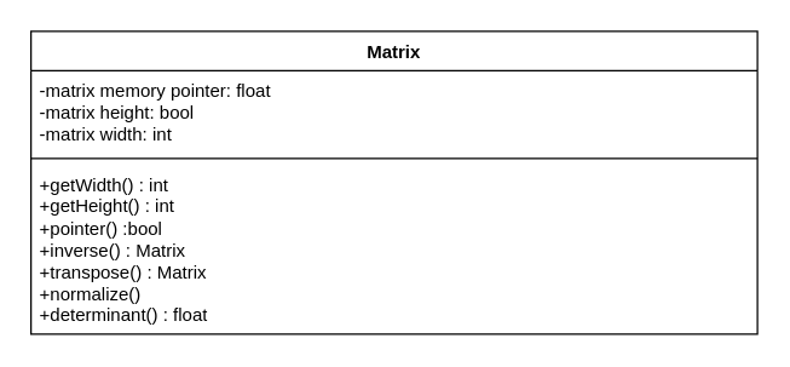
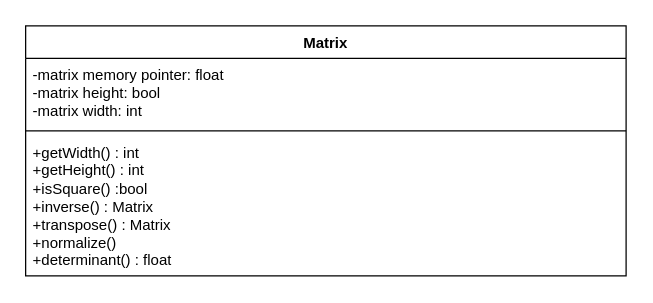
  <mxCell id="0" />
  <mxCell id="1" parent="0" />
  <mxCell id="2" value="Matrix&lt;br&gt;" style="swimlane;fontStyle=1;align=center;verticalAlign=top;childLayout=stackLayout;horizontal=1;startSize=26;horizontalStack=0;resizeParent=1;resizeParentMax=0;resizeLast=0;collapsible=1;marginBottom=0;whiteSpace=wrap;html=1;" vertex="1" parent="1"><mxGeometry x="20" y="20" width="480" height="200" as="geometry" /></mxCell>
  <mxCell id="3" value="-matrix memory pointer: float&lt;br&gt;-matrix height: bool&lt;br&gt;-matrix width: int&lt;br&gt;" style="text;strokeColor=none;fillColor=none;align=left;verticalAlign=top;spacingLeft=4;spacingRight=4;overflow=hidden;rotatable=0;points=[[0,0.5],[1,0.5]];portConstraint=eastwest;whiteSpace=wrap;html=1;" vertex="1" parent="2"><mxGeometry y="26" width="480" height="54" as="geometry" /></mxCell>
  <mxCell id="4" value="" style="line;strokeWidth=1;fillColor=none;align=left;verticalAlign=middle;spacingTop=-1;spacingLeft=3;spacingRight=3;rotatable=0;labelPosition=right;points=[];portConstraint=eastwest;strokeColor=inherit;" vertex="1" parent="2"><mxGeometry y="80" width="480" height="8" as="geometry" /></mxCell>
- <mxCell id="5" value="+getWidth() : int&lt;br&gt;+getHeight() : int&lt;br&gt;+pointer() :bool&lt;br&gt;+inverse() : Matrix&lt;br&gt;+transpose() : Matrix&lt;br&gt;+normalize()&lt;br&gt;+determinant() : float&lt;br&gt;" style="text;strokeColor=none;fillColor=none;align=left;verticalAlign=top;spacingLeft=4;spacingRight=4;overflow=hidden;rotatable=0;points=[[0,0.5],[1,0.5]];portConstraint=eastwest;whiteSpace=wrap;html=1;" vertex="1" parent="2"><mxGeometry y="88" width="480" height="112" as="geometry" /></mxCell>
+ <mxCell id="5" value="+getWidth() : int&lt;br&gt;+getHeight() : int&lt;br&gt;+isSquare() :bool&lt;br&gt;+inverse() : Matrix&lt;br&gt;+transpose() : Matrix&lt;br&gt;+normalize()&lt;br&gt;+determinant() : float&lt;br&gt;" style="text;strokeColor=none;fillColor=none;align=left;verticalAlign=top;spacingLeft=4;spacingRight=4;overflow=hidden;rotatable=0;points=[[0,0.5],[1,0.5]];portConstraint=eastwest;whiteSpace=wrap;html=1;" vertex="1" parent="2"><mxGeometry y="88" width="480" height="112" as="geometry" /></mxCell>
